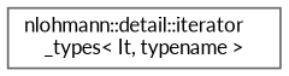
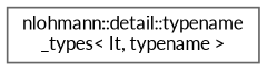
  digraph {
    rankdir=LR
    fontname=Lato
-   n1 [color=grey40 fillcolor=white fontname=Lato fontsize=10 height=0.2 label="nlohmann::detail::iterator\l_types\< It, typename \>" shape=box style=filled width=0.4]
+   n1 [color=grey40 fillcolor=white fontname=Lato fontsize=10 height=0.2 label="nlohmann::detail::typename\l_types\< It, typename \>" shape=box style=filled width=0.4]
  }
